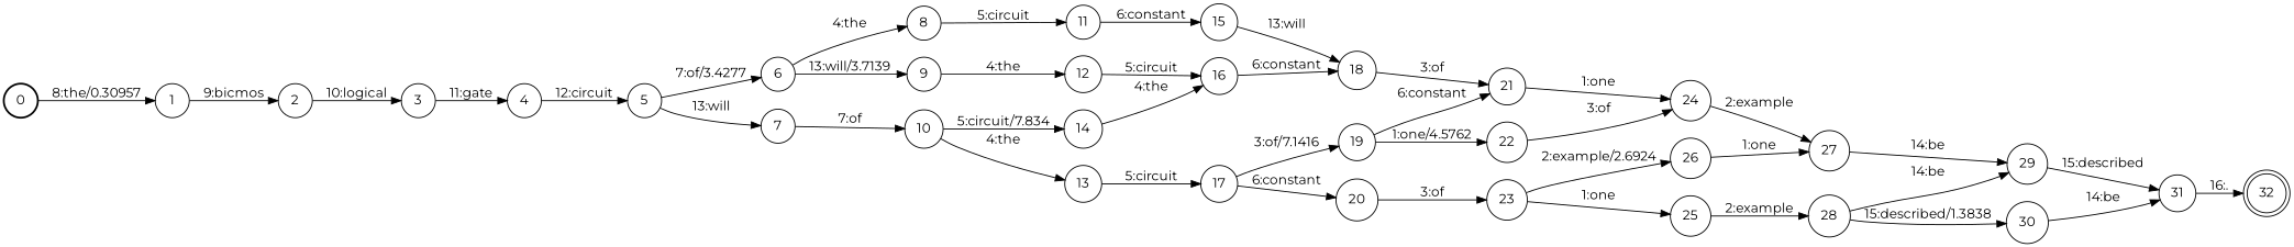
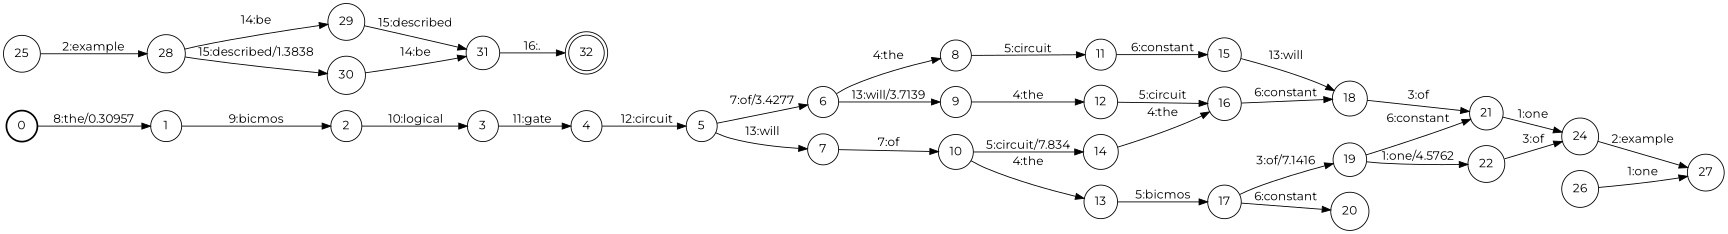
  digraph {
    fontname=Montserrat
    nodesep=0.25
    rankdir=LR
    ranksep=0.4
    node [fontname=Montserrat fontsize=14 shape=circle style=solid]
    edge [fontname=Montserrat fontsize=14]
    n1 [label=0 style=bold]
    n2 [label=1]
    n3 [label=2]
    n4 [label=3]
    n5 [label=4]
    n6 [label=5]
    n7 [label=6]
    n8 [label=7]
    n9 [label=8]
    n10 [label=9]
    n11 [label=10]
    n12 [label=11]
    n13 [label=12]
    n14 [label=13]
    n15 [label=14]
    n16 [label=15]
    n17 [label=16]
    n18 [label=17]
    n19 [label=18]
    n20 [label=20]
    n21 [label=19]
    n22 [label=21]
-   n23 [label=23]
    n24 [label=22]
    n25 [label=24]
    n26 [label=25]
    n27 [label=26]
    n28 [label=27]
    n29 [label=28]
    n30 [label=29]
    n31 [label=30]
    n32 [label=31]
    n33 [label=32 shape=doublecircle]
    n1 -> n2 [label="8:the/0.30957"]
    n2 -> n3 [label="9:bicmos"]
    n3 -> n4 [label="10:logical"]
    n4 -> n5 [label="11:gate"]
    n5 -> n6 [label="12:circuit"]
    n6 -> n7 [label="7:of/3.4277"]
    n6 -> n8 [label="13:will"]
    n7 -> n9 [label="4:the"]
    n7 -> n10 [label="13:will/3.7139"]
    n8 -> n11 [label="7:of"]
    n9 -> n12 [label="5:circuit"]
    n10 -> n13 [label="4:the"]
    n11 -> n14 [label="4:the"]
    n11 -> n15 [label="5:circuit/7.834"]
    n12 -> n16 [label="6:constant"]
    n13 -> n17 [label="5:circuit"]
-   n14 -> n18 [label="5:circuit"]
+   n14 -> n18 [label="5:bicmos"]
    n15 -> n17 [label="4:the"]
    n16 -> n19 [label="13:will"]
    n17 -> n19 [label="6:constant"]
    n18 -> n20 [label="6:constant"]
    n18 -> n21 [label="3:of/7.1416"]
    n19 -> n22 [label="3:of"]
-   n20 -> n23 [label="3:of"]
    n21 -> n22 [label="6:constant"]
    n21 -> n24 [label="1:one/4.5762"]
    n22 -> n25 [label="1:one"]
-   n23 -> n26 [label="1:one"]
-   n23 -> n27 [label="2:example/2.6924"]
    n24 -> n25 [label="3:of"]
    n25 -> n28 [label="2:example"]
    n26 -> n29 [label="2:example"]
    n27 -> n28 [label="1:one"]
-   n28 -> n30 [label="14:be"]
    n29 -> n30 [label="14:be"]
    n29 -> n31 [label="15:described/1.3838"]
    n30 -> n32 [label="15:described"]
    n31 -> n32 [label="14:be"]
    n32 -> n33 [label="16:."]
  }
